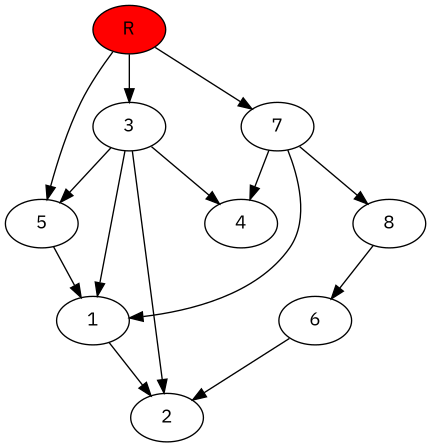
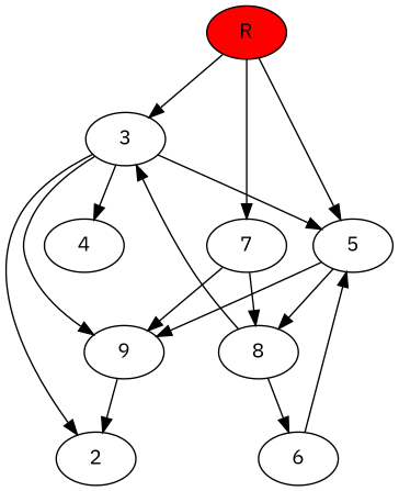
  digraph {
    fontname="IBM Plex Sans"
    node [fontname="IBM Plex Sans"]
    edge [fontname="IBM Plex Sans"]
-   1
+   1 [label=9]
    2
    6
    3
    4
    5
    8
    7
    R [fillcolor="#ff0000" style=filled]
    1 -> 2
-   6 -> 2
+   6 -> 5
    3 -> 1
    3 -> 2
    3 -> 4
    3 -> 5
    5 -> 1
+   5 -> 8
    8 -> 6
+   8 -> 3
    7 -> 1
-   7 -> 4
    7 -> 8
    R -> 3
    R -> 5
    R -> 7
  }
